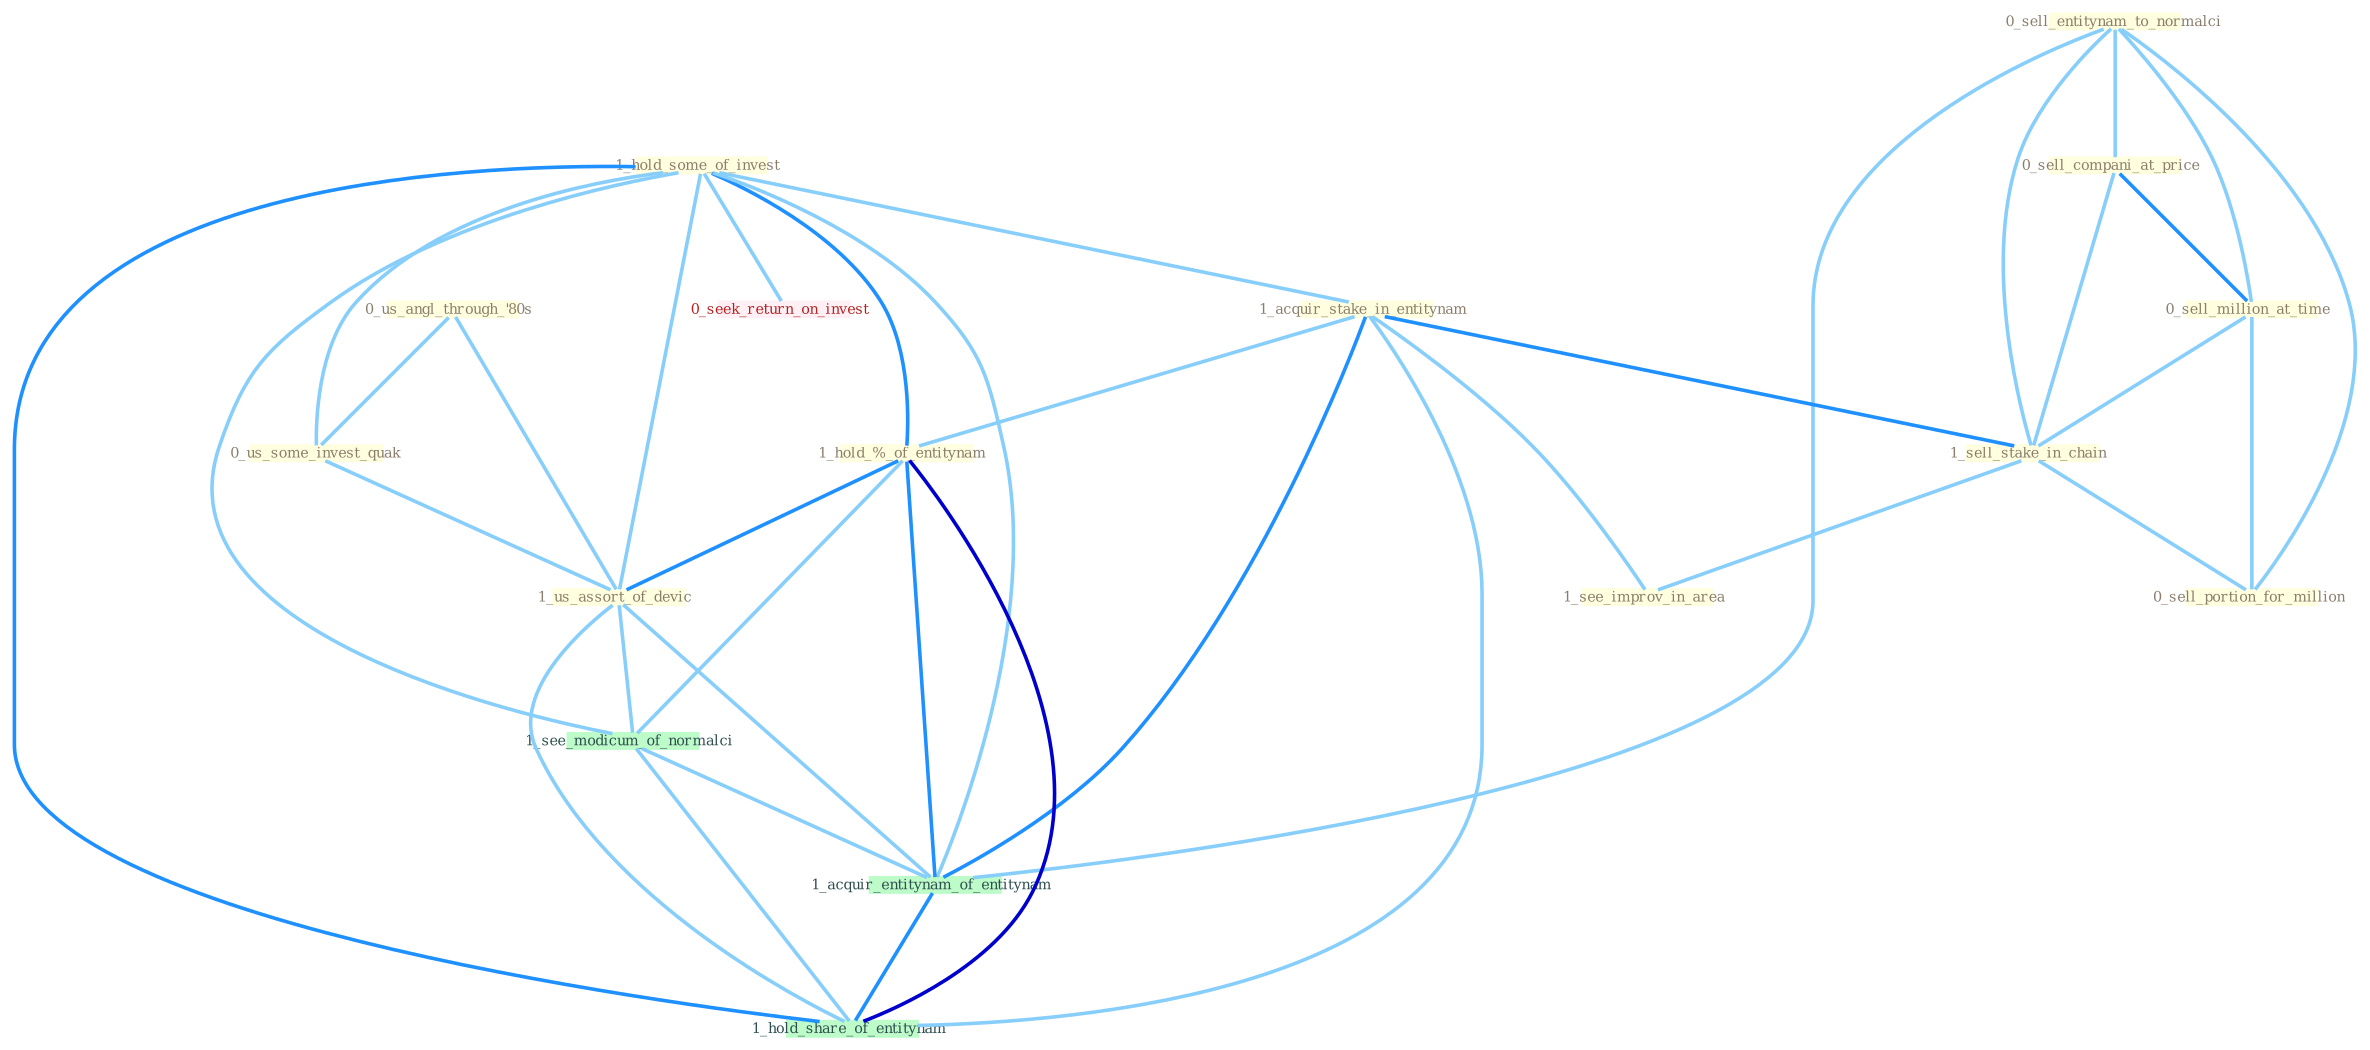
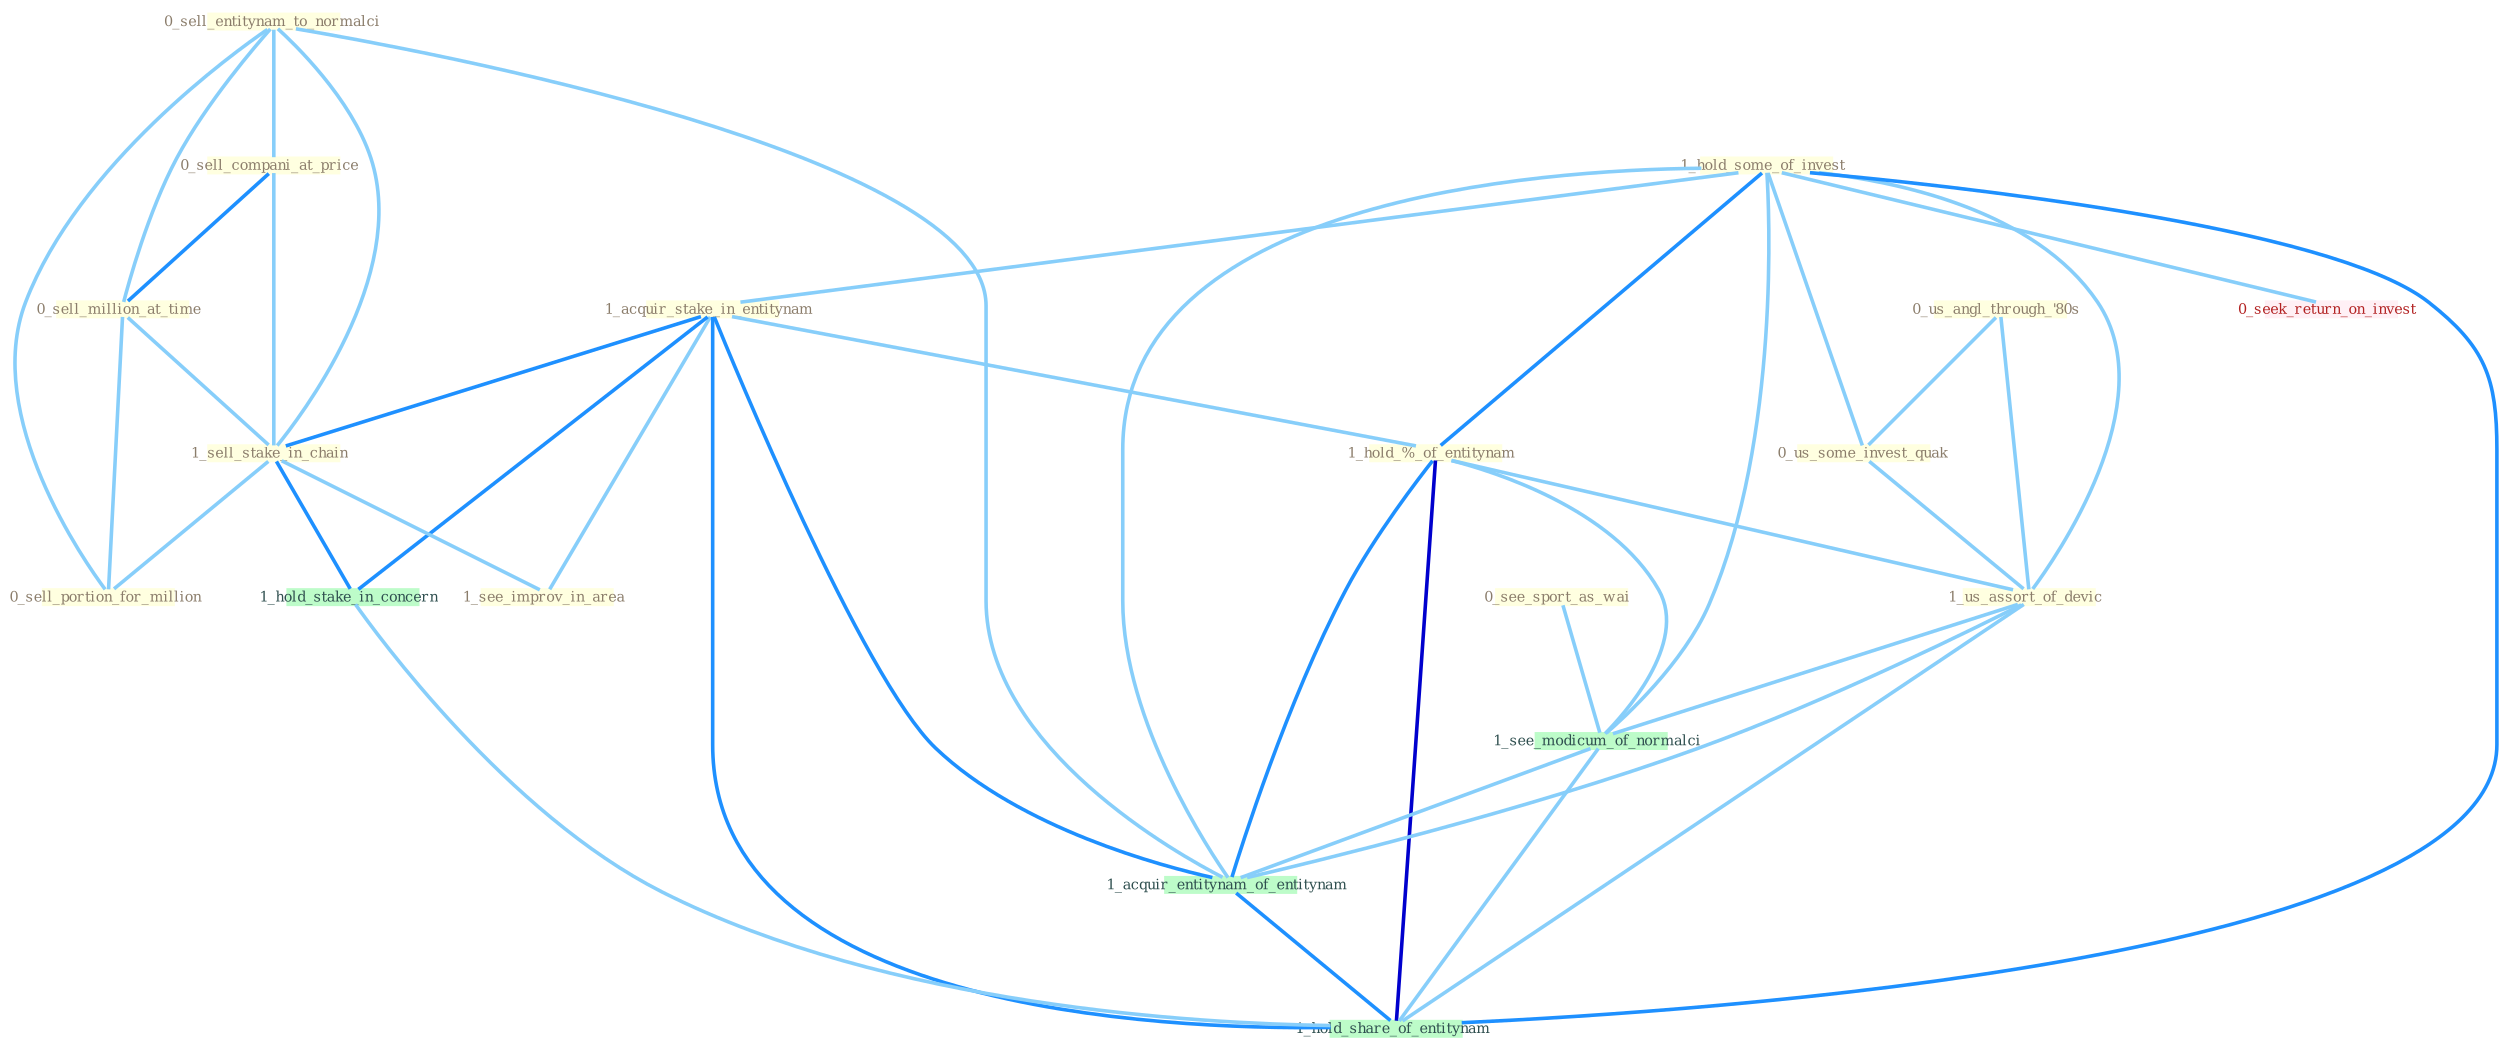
  graph {
    node [color="#ffffe0" fixedsize=true fontcolor="#8b7d6b" fontsize=4 shape=polygon style=filled]
    edge [color="#87cefa" w=1]
    "1_hold_some_of_invest " [height=.06 width=.5]
    n2 [height=.06 label="0_sell_entitynam_to_normalci" width=.5]
    "0_us_angl_through_'80s " [height=.06 width=.5]
    "0_sell_compani_at_price " [height=.06 width=.5]
    n5 [height=.06 label="0_us_some_invest_quak" width=.5]
+   "0_see_sport_as_wai " [height=.06 width=.5]
    "0_sell_million_at_time " [height=.06 width=.5]
    "1_acquir_stake_in_entitynam " [height=.06 width=.5]
    "1_hold_%_of_entitynam " [height=.06 width=.5]
    "1_sell_stake_in_chain " [height=.06 width=.5]
    "1_see_improv_in_area " [height=.06 width=.5]
    "0_sell_portion_for_million " [height=.06 width=.5]
    "1_us_assort_of_devic " [height=.06 width=.5]
    "0_seek_return_on_invest " [color="#fff0f5" fontcolor="#b22222" height=.06 width=.5]
    "1_see_modicum_of_normalci " [color="#BDFCC9" fontcolor="#2f4f4f" height=.06 width=.5]
    "1_acquir_entitynam_of_entitynam " [color="#BDFCC9" fontcolor="#2f4f4f" height=.06 width=.5]
    "1_hold_share_of_entitynam " [color="#BDFCC9" fontcolor="#2f4f4f" height=.06 width=.5]
+   "1_hold_stake_in_concern " [color="#BDFCC9" fontcolor="#2f4f4f" height=.06 width=.5]
    subgraph sub_1 {
      "1_hold_some_of_invest "
      n2
      "0_us_angl_through_'80s "
      "0_sell_compani_at_price "
      n5
+     "0_see_sport_as_wai "
      "0_sell_million_at_time "
      "1_acquir_stake_in_entitynam "
      "1_hold_%_of_entitynam "
      "1_sell_stake_in_chain "
      "1_see_improv_in_area "
      "0_sell_portion_for_million "
      "1_us_assort_of_devic "
    }
    subgraph sub_2 {
      "0_seek_return_on_invest "
    }
    "1_hold_some_of_invest " -- n5
    "1_hold_some_of_invest " -- "1_acquir_stake_in_entitynam "
    "1_hold_some_of_invest " -- "1_hold_%_of_entitynam " [color="#1e90ff" w=2]
    "1_hold_some_of_invest " -- "1_us_assort_of_devic "
    "1_hold_some_of_invest " -- "0_seek_return_on_invest "
    "1_hold_some_of_invest " -- "1_see_modicum_of_normalci "
    "1_hold_some_of_invest " -- "1_acquir_entitynam_of_entitynam "
    "1_hold_some_of_invest " -- "1_hold_share_of_entitynam " [color="#1e90ff" w=2]
    n2 -- "0_sell_compani_at_price "
    n2 -- "0_sell_million_at_time "
    n2 -- "1_sell_stake_in_chain "
    n2 -- "0_sell_portion_for_million "
    n2 -- "1_acquir_entitynam_of_entitynam "
    "0_us_angl_through_'80s " -- n5
    "0_us_angl_through_'80s " -- "1_us_assort_of_devic "
    "0_sell_compani_at_price " -- "0_sell_million_at_time " [color="#1e90ff" w=2]
    "0_sell_compani_at_price " -- "1_sell_stake_in_chain "
    n5 -- "1_us_assort_of_devic "
+   "0_see_sport_as_wai " -- "1_see_modicum_of_normalci "
    "0_sell_million_at_time " -- "1_sell_stake_in_chain "
    "0_sell_million_at_time " -- "0_sell_portion_for_million "
    "1_acquir_stake_in_entitynam " -- "1_hold_%_of_entitynam "
    "1_acquir_stake_in_entitynam " -- "1_sell_stake_in_chain " [color="#1e90ff" w=2]
    "1_acquir_stake_in_entitynam " -- "1_see_improv_in_area "
    "1_acquir_stake_in_entitynam " -- "1_acquir_entitynam_of_entitynam " [color="#1e90ff" w=2]
-   "1_acquir_stake_in_entitynam " -- "1_hold_share_of_entitynam "
-   "1_hold_%_of_entitynam " -- "1_us_assort_of_devic " [color="#1e90ff"]
+   "1_acquir_stake_in_entitynam " -- "1_hold_share_of_entitynam " [color="#1e90ff"]
+   "1_acquir_stake_in_entitynam " -- "1_hold_stake_in_concern " [color="#1e90ff" w=2]
+   "1_hold_%_of_entitynam " -- "1_us_assort_of_devic "
    "1_hold_%_of_entitynam " -- "1_see_modicum_of_normalci "
    "1_hold_%_of_entitynam " -- "1_acquir_entitynam_of_entitynam " [color="#1e90ff" w=2]
    "1_hold_%_of_entitynam " -- "1_hold_share_of_entitynam " [color="#0000cd" w=3]
    "1_sell_stake_in_chain " -- "1_see_improv_in_area "
    "1_sell_stake_in_chain " -- "0_sell_portion_for_million "
+   "1_sell_stake_in_chain " -- "1_hold_stake_in_concern " [color="#1e90ff" w=2]
    "1_us_assort_of_devic " -- "1_see_modicum_of_normalci "
    "1_us_assort_of_devic " -- "1_acquir_entitynam_of_entitynam "
    "1_us_assort_of_devic " -- "1_hold_share_of_entitynam "
    "1_see_modicum_of_normalci " -- "1_acquir_entitynam_of_entitynam "
    "1_see_modicum_of_normalci " -- "1_hold_share_of_entitynam "
    "1_acquir_entitynam_of_entitynam " -- "1_hold_share_of_entitynam " [color="#1e90ff" w=2]
+   "1_hold_stake_in_concern " -- "1_hold_share_of_entitynam "
  }
